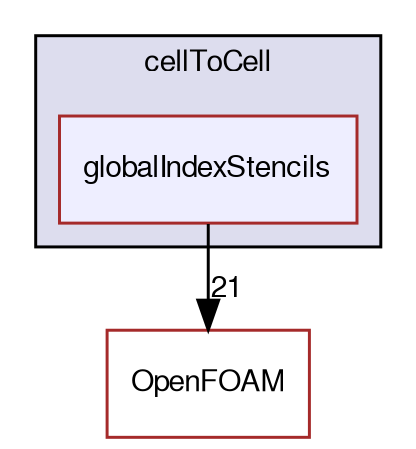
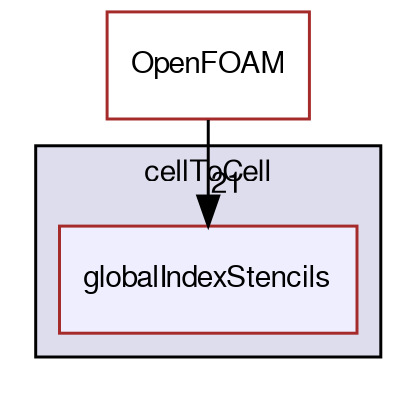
  digraph {
    compound=true
    node [fontname=FreeSans fontsize=10 shape=box color=brown]
    n1 [fillcolor="#eeeeff" label=globalIndexStencils pencolor=black style=filled]
    n2 [label=OpenFOAM]
    subgraph cluster_1 {
      bgcolor="#ddddee"
      fontname=FreeSans
      fontsize=10
      label=cellToCell
      pencolor=black
      n1
    }
-   n1 -> n2 [headlabel=21 labeldistance=1.5 labelfontname=FreeSans labelfontsize=10 arrowhead=normal]
+   n2 -> n1 [headlabel=21 labeldistance=1.5 labelfontname=FreeSans labelfontsize=10 arrowhead=normal]
  }
